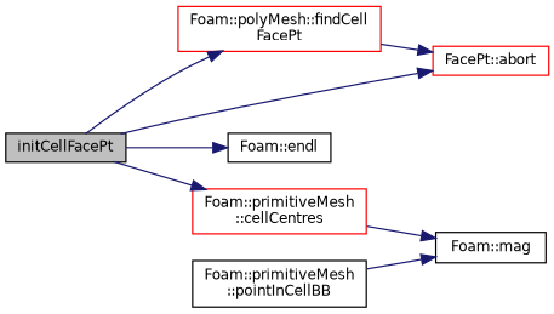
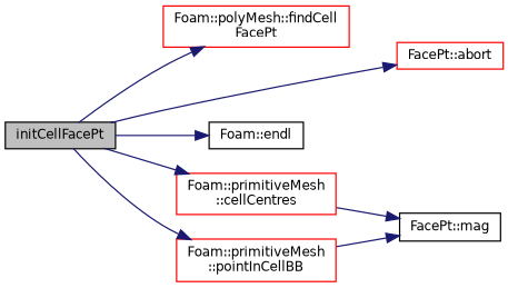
  digraph {
    rankdir=LR
    node [color=red fontname=Helvetica fontsize=10 shape=record]
    edge [color=midnightblue fontname=Helvetica fontsize=10 labelfontname=Helvetica labelfontsize=10 style=solid]
    n1 [color=black fillcolor=grey75 fontcolor=black height=0.2 label=initCellFacePt style=filled width=0.4]
    n2 [height=0.2 label="FacePt::abort" width=0.4]
    n3 [height=0.2 label="Foam::primitiveMesh\l::cellCentres" width=0.4]
    n4 [color=black height=0.2 label="Foam::endl" width=0.4]
    n5 [height=0.2 label="Foam::polyMesh::findCell\lFacePt" width=0.4]
-   n6 [color=black height=0.2 label="Foam::primitiveMesh\l::pointInCellBB" width=0.4]
-   n7 [color=black height=0.2 label="Foam::mag" width=0.4]
+   n6 [height=0.2 label="Foam::primitiveMesh\l::pointInCellBB" width=0.4]
+   n7 [color=black height=0.2 label="FacePt::mag" width=0.4]
    n1 -> n2
    n1 -> n3
    n1 -> n4
    n1 -> n5
+   n1 -> n6
    n3 -> n7
-   n5 -> n2
    n6 -> n7
  }
